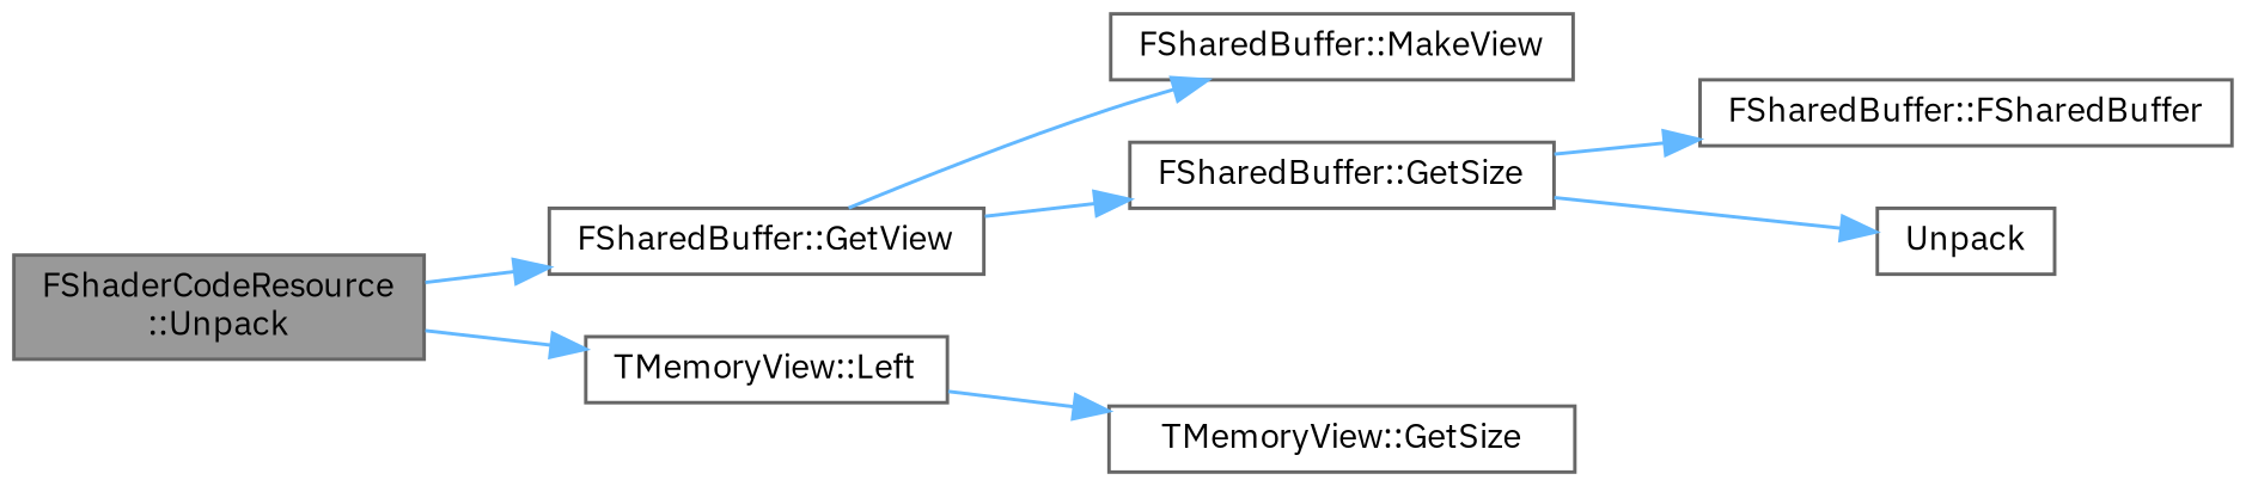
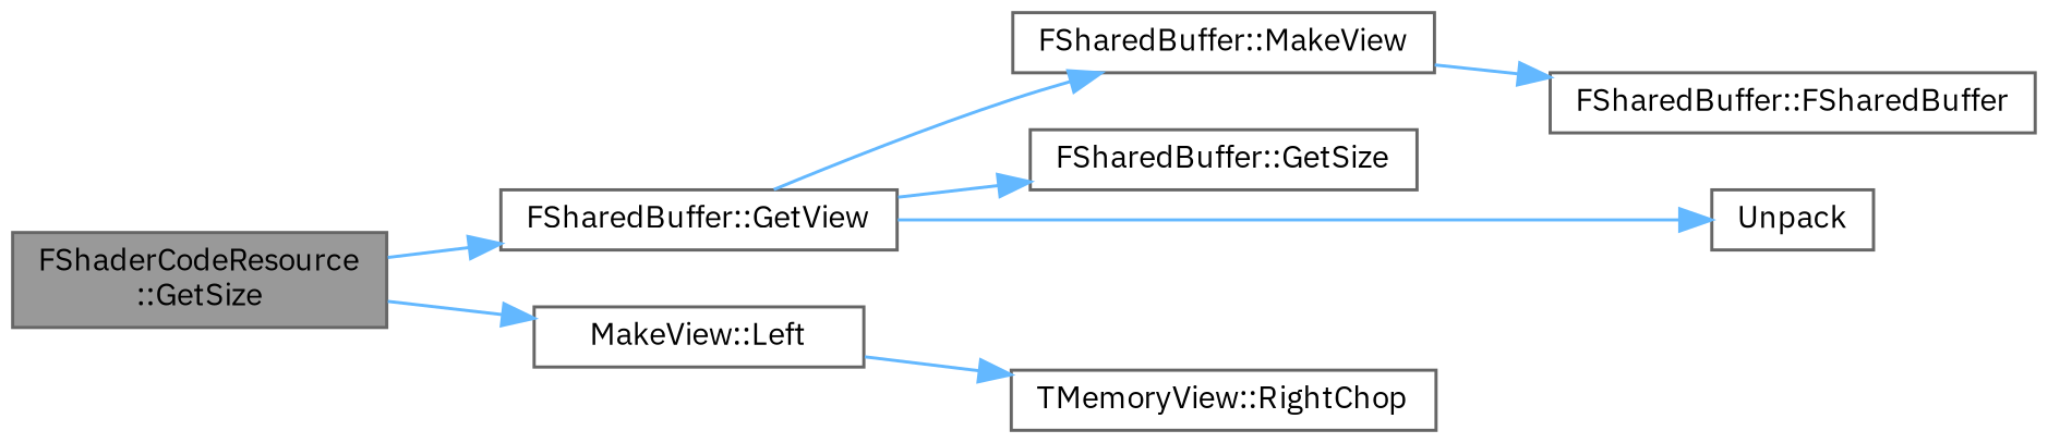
  digraph {
    fontname="IBM Plex Sans"
    rankdir=LR
    node [color=grey40 fillcolor=white fontname="IBM Plex Sans" fontsize=10 shape=box style=filled]
    edge [color=steelblue1 fontname="IBM Plex Sans" fontsize=10 labelfontname=Helvetica labelfontsize=10 style=solid]
-   n1 [color=gray40 fillcolor=grey60 fontcolor=black height=0.2 label="FShaderCodeResource\l::Unpack" width=0.4]
+   n1 [color=gray40 fillcolor=grey60 fontcolor=black height=0.2 label="FShaderCodeResource\l::GetSize" width=0.4]
    n2 [height=0.2 label="FSharedBuffer::GetView" width=0.4]
-   n3 [height=0.2 label="TMemoryView::Left" width=0.4]
+   n3 [height=0.2 label="MakeView::Left" width=0.4]
    n4 [height=0.2 label="FSharedBuffer::MakeView" width=0.4]
    n5 [height=0.2 label=Unpack width=0.4]
    n6 [height=0.2 label="FSharedBuffer::GetSize" width=0.4]
-   n7 [height=0.2 label="TMemoryView::GetSize" width=0.4]
+   n7 [height=0.2 label="TMemoryView::RightChop" width=0.4]
    n8 [height=0.2 label="FSharedBuffer::FSharedBuffer" width=0.4]
    n1 -> n2
    n1 -> n3
    n2 -> n4
-   n6 -> n5
+   n2 -> n5
    n2 -> n6
    n3 -> n7
-   n6 -> n8
+   n4 -> n8
  }
